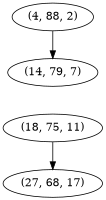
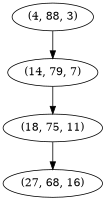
  digraph {
    n1 [label="(14, 79, 7)"]
-   "(4, 88, 3)" [label="(4, 88, 2)"]
+   "(4, 88, 3)"
    "(18, 75, 11)"
-   "(27, 68, 16)" [label="(27, 68, 17)"]
+   "(27, 68, 16)"
+   n1 -> "(18, 75, 11)"
    "(4, 88, 3)" -> n1
    "(18, 75, 11)" -> "(27, 68, 16)"
  }
